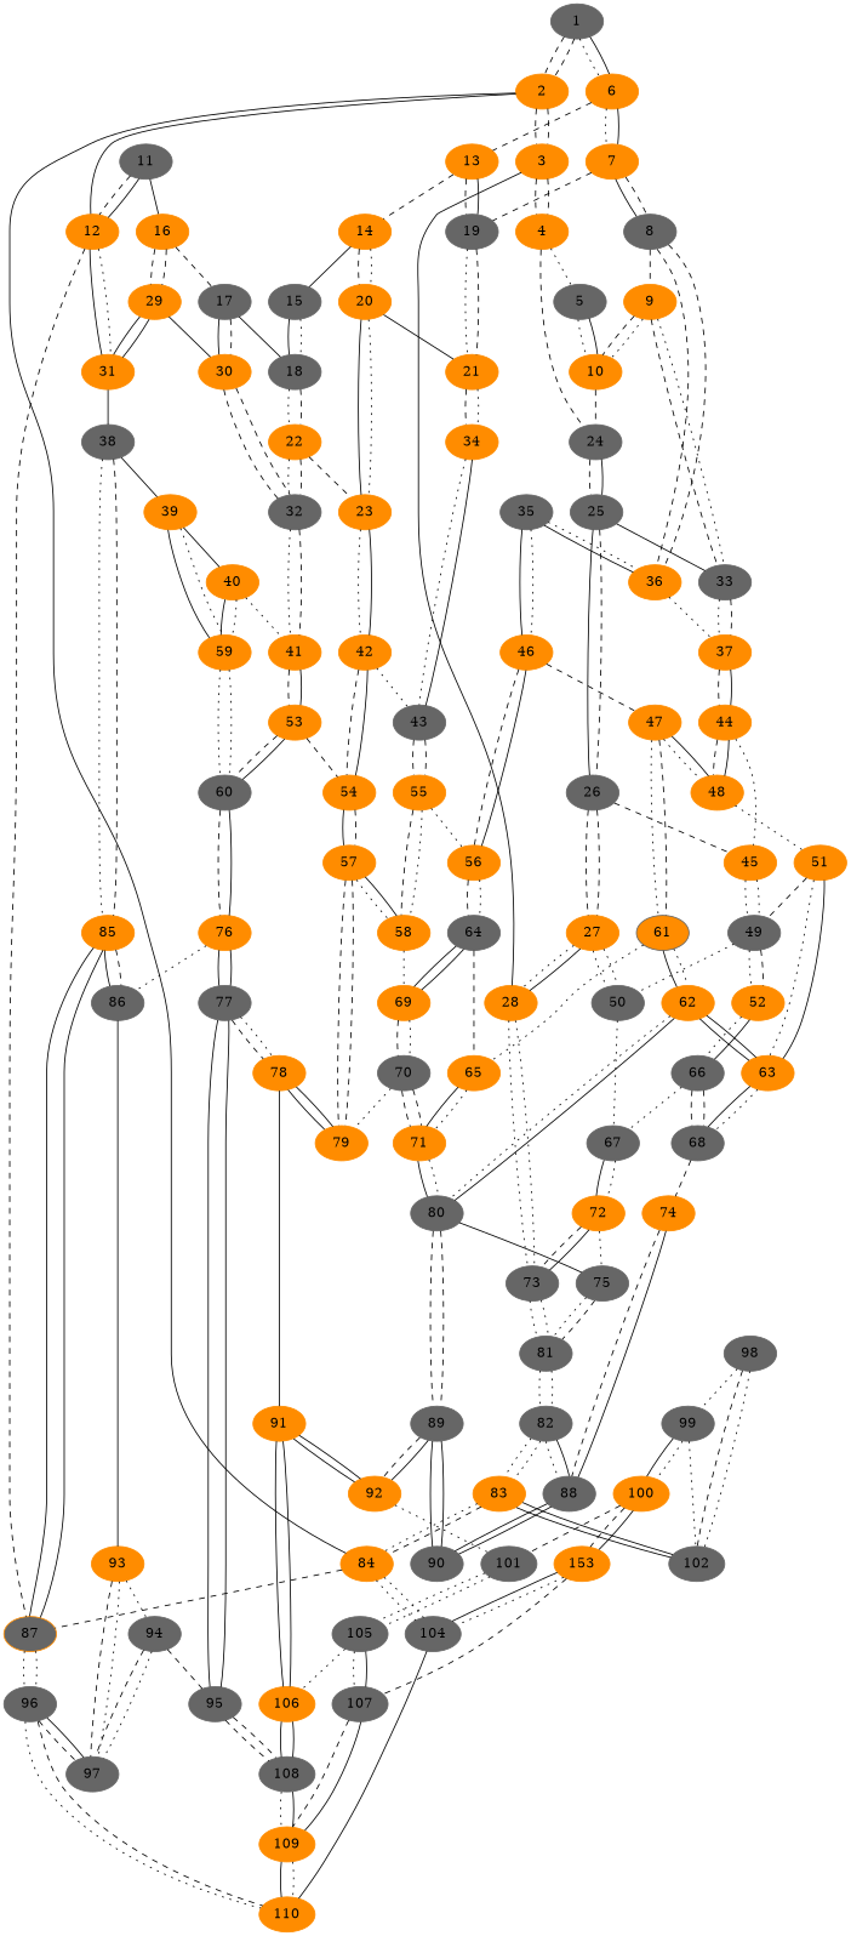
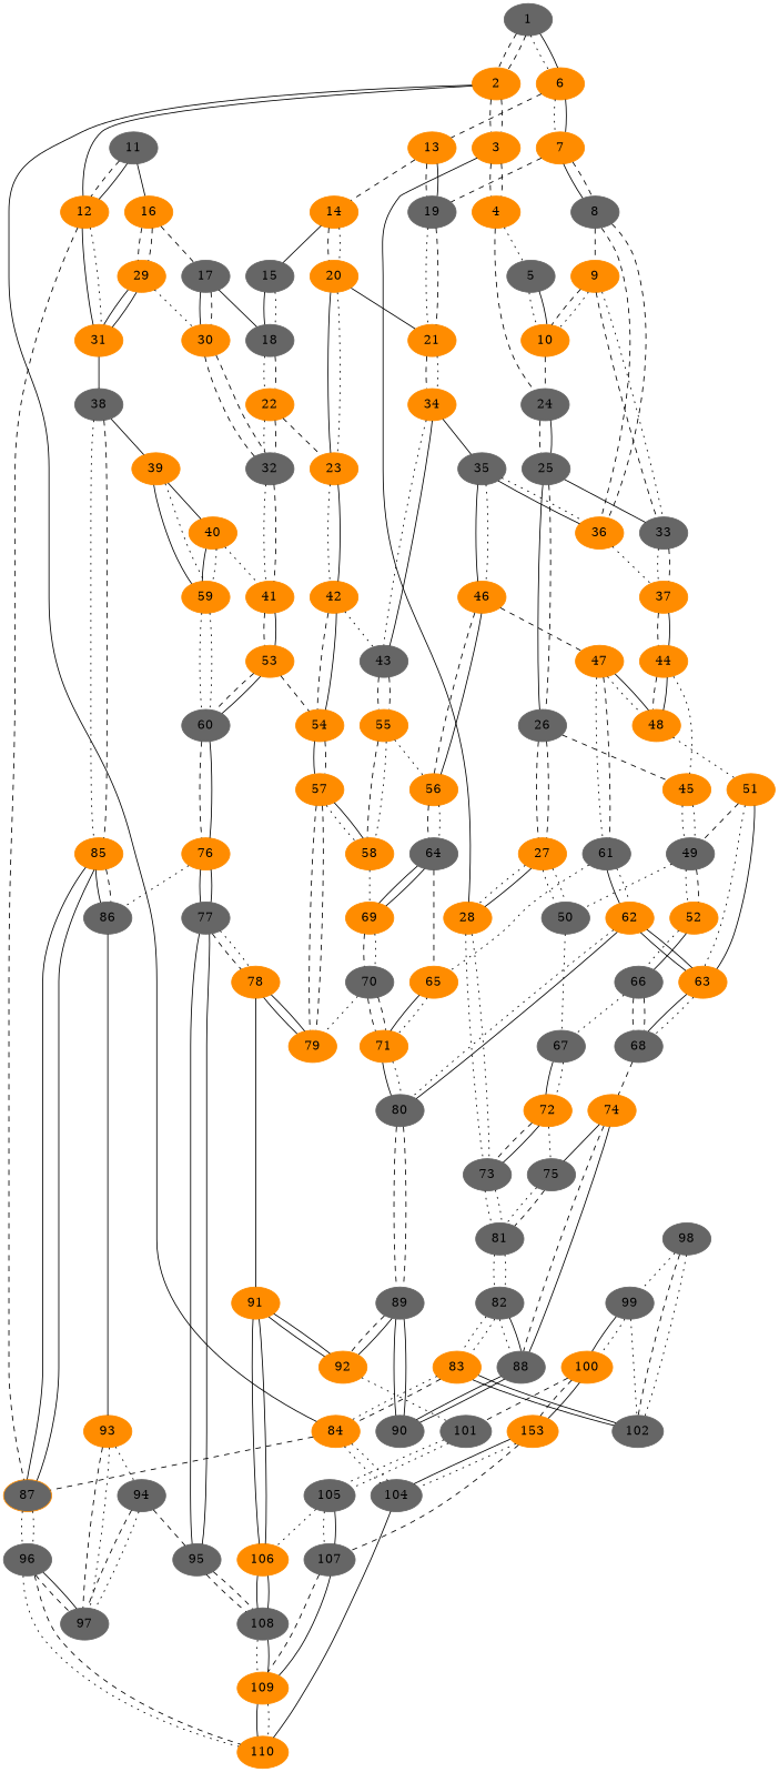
  graph {
    node [color=darkorange style=filled]
    edge [style=solid]
    1 [color=gray40]
    2
    6
    3
    12
    84
    7
    13
    4
    28
    31
    87 [fillcolor=gray40]
    104 [color=gray40]
    5 [color=gray40]
    24 [color=gray40]
    73 [color=gray40]
    10
    25 [color=gray40]
    8 [color=gray40]
    19 [color=gray40]
    14
    9
    36
    21
    33 [color=gray40]
    37
    11 [color=gray40]
    16
    17 [color=gray40]
    29
    38 [color=gray40]
    96 [color=gray40]
    15 [color=gray40]
    20
    18 [color=gray40]
    23
    22
    30
    32 [color=gray40]
    34
    42
    35 [color=gray40]
    43 [color=gray40]
    41
    54
    26 [color=gray40]
    27
    45
    50 [color=gray40]
    49 [color=gray40]
    67 [color=gray40]
    81 [color=gray40]
    39
    85
    53
    44
    46
    55
    47
    56
    48
    40
    59
    86 [color=gray40]
    60 [color=gray40]
    57
    58
    51
    52
-   61 [color=gray40 fillcolor=darkorange]
+   61 [color=gray40]
    64 [color=gray40]
    62
    65
    63
    66 [color=gray40]
    72
    68 [color=gray40]
    76
    79
    69
    70 [color=gray40]
    77 [color=gray40]
    80 [color=gray40]
    71
    89 [color=gray40]
    74
    75 [color=gray40]
    88 [color=gray40]
    82 [color=gray40]
    90 [color=gray40]
    78
    95 [color=gray40]
    93
    91
    108 [color=gray40]
    92
    106
    83
    102 [color=gray40]
    110
    94 [color=gray40]
    97 [color=gray40]
    101 [color=gray40]
    105 [color=gray40]
    109
    98 [color=gray40]
    99 [color=gray40]
    100
    n109 [label=153]
    107 [color=gray40]
    1 -- 2 [style=dashed]
    1 -- 2 [style=dashed]
    1 -- 6 [style=dotted]
    1 -- 6
    2 -- 3 [style=dashed]
    2 -- 3 [style=dashed]
    2 -- 12
    2 -- 84
    6 -- 7 [style=dotted]
    6 -- 7
    6 -- 13 [style=dashed]
    3 -- 4 [style=dashed]
    3 -- 4 [style=dashed]
    3 -- 28
    12 -- 31
    12 -- 31 [style=dotted]
    12 -- 87 [style=dashed]
    84 -- 87 [style=dashed]
    84 -- 104 [style=dotted]
    84 -- 104 [style=dotted]
    7 -- 8
    7 -- 8 [style=dashed]
    7 -- 19 [style=dashed]
    13 -- 19 [style=dashed]
    13 -- 19
    13 -- 14 [style=dashed]
    4 -- 5 [style=dotted]
    4 -- 24 [style=dashed]
    28 -- 73 [style=dotted]
    28 -- 73 [style=dotted]
    31 -- 38
    87 -- 96 [style=dotted]
    87 -- 96 [style=dotted]
    104 -- 110
    5 -- 10 [style=dotted]
    5 -- 10
    24 -- 25 [style=dashed]
    24 -- 25
    73 -- 81 [style=dotted]
    73 -- 81 [style=dotted]
    10 -- 24 [style=dashed]
    25 -- 33
    25 -- 26
    25 -- 26 [style=dashed]
    8 -- 9 [style=dashed]
    8 -- 36 [style=dashed]
    8 -- 36 [style=dashed]
    19 -- 21 [style=dotted]
    19 -- 21 [style=dashed]
    14 -- 15
    14 -- 20 [style=dashed]
    14 -- 20 [style=dotted]
    9 -- 10 [style=dashed]
    9 -- 10 [style=dotted]
    9 -- 33 [style=dashed]
    9 -- 33 [style=dotted]
    36 -- 37 [style=dotted]
    21 -- 34 [style=dashed]
    21 -- 34 [style=dotted]
    33 -- 37 [style=dotted]
    33 -- 37 [style=dashed]
    37 -- 44 [style=dashed]
    37 -- 44
    11 -- 12 [style=dashed]
    11 -- 12
    11 -- 16
    16 -- 17 [style=dashed]
    16 -- 29 [style=dashed]
    16 -- 29 [style=dashed]
    17 -- 18
    17 -- 30
    17 -- 30 [style=dashed]
    29 -- 31
    29 -- 31
-   29 -- 30
+   29 -- 30 [style=dotted]
    38 -- 39
    38 -- 85 [style=dotted]
    38 -- 85 [style=dashed]
    96 -- 110 [style=dotted]
    96 -- 110 [style=dashed]
    96 -- 97 [style=dashed]
    96 -- 97
    15 -- 18
    15 -- 18 [style=dotted]
    20 -- 21
    20 -- 23
    20 -- 23 [style=dotted]
    18 -- 22 [style=dotted]
    18 -- 22 [style=dashed]
    23 -- 42 [style=dotted]
    23 -- 42
    22 -- 23 [style=dashed]
    22 -- 32 [style=dotted]
    22 -- 32 [style=dashed]
    30 -- 32 [style=dashed]
    30 -- 32 [style=dashed]
    32 -- 41 [style=dotted]
    32 -- 41 [style=dashed]
+   34 -- 35
    34 -- 43 [style=dotted]
    34 -- 43
    42 -- 43 [style=dotted]
    42 -- 54 [style=dashed]
    42 -- 54
    35 -- 36
    35 -- 36 [style=dotted]
    35 -- 46
    35 -- 46 [style=dotted]
    43 -- 55 [style=dashed]
    43 -- 55 [style=dashed]
    41 -- 53 [style=dashed]
    41 -- 53
    54 -- 57
    54 -- 57 [style=dashed]
    26 -- 27 [style=dashed]
    26 -- 27 [style=dashed]
    26 -- 45 [style=dashed]
    27 -- 28 [style=dotted]
    27 -- 28
    27 -- 50 [style=dotted]
    27 -- 50 [style=dotted]
    45 -- 49 [style=dotted]
    45 -- 49 [style=dotted]
    50 -- 67 [style=dotted]
    49 -- 50 [style=dotted]
    49 -- 52 [style=dotted]
    49 -- 52 [style=dashed]
    67 -- 72
    67 -- 72 [style=dotted]
    81 -- 82 [style=dotted]
    81 -- 82 [style=dotted]
    39 -- 40
    39 -- 59
    39 -- 59 [style=dotted]
    85 -- 87
    85 -- 87
    85 -- 86
    85 -- 86 [style=dashed]
    53 -- 54 [style=dashed]
    53 -- 60 [style=dashed]
    53 -- 60
    44 -- 45 [style=dotted]
    44 -- 48 [style=dashed]
    44 -- 48
    46 -- 47 [style=dashed]
    46 -- 56 [style=dashed]
    46 -- 56
    55 -- 56 [style=dotted]
    55 -- 58 [style=dashed]
    55 -- 58 [style=dotted]
    47 -- 48 [style=dotted]
    47 -- 48
    47 -- 61 [style=dotted]
    47 -- 61 [style=dashed]
    56 -- 64 [style=dashed]
    56 -- 64 [style=dotted]
    48 -- 51 [style=dotted]
    40 -- 41 [style=dotted]
    40 -- 59
    40 -- 59 [style=dotted]
    59 -- 60 [style=dotted]
    59 -- 60 [style=dotted]
    86 -- 93
    60 -- 76 [style=dashed]
    60 -- 76
    57 -- 58 [style=dotted]
    57 -- 58
    57 -- 79 [style=dashed]
    57 -- 79 [style=dashed]
    58 -- 69 [style=dotted]
    51 -- 49 [style=dashed]
    51 -- 63 [style=dotted]
    51 -- 63
    52 -- 66 [style=dotted]
    52 -- 66
    61 -- 62
    61 -- 62 [style=dotted]
    61 -- 65 [style=dotted]
    64 -- 65 [style=dashed]
    64 -- 69
    64 -- 69
    62 -- 63
    62 -- 63
    62 -- 80 [style=dotted]
    62 -- 80
    65 -- 71
    65 -- 71 [style=dotted]
    63 -- 68
    63 -- 68 [style=dotted]
    66 -- 67 [style=dotted]
    66 -- 68 [style=dashed]
    66 -- 68 [style=dashed]
    72 -- 73 [style=dashed]
    72 -- 73
    72 -- 75 [style=dotted]
    68 -- 74 [style=dashed]
    76 -- 86 [style=dotted]
    76 -- 77
    76 -- 77
    69 -- 70 [style=dashed]
    69 -- 70 [style=dotted]
    70 -- 79 [style=dotted]
    70 -- 71 [style=dashed]
    70 -- 71 [style=dashed]
    77 -- 78 [style=dashed]
    77 -- 78 [style=dotted]
    77 -- 95
    77 -- 95
    80 -- 89 [style=dashed]
    80 -- 89 [style=dashed]
    71 -- 80
    71 -- 80 [style=dotted]
    89 -- 90
    89 -- 90
    89 -- 92 [style=dashed]
    89 -- 92
-   80 -- 75
+   74 -- 75
    74 -- 88 [style=dashed]
    74 -- 88
    75 -- 81 [style=dotted]
    75 -- 81 [style=dashed]
    88 -- 90
    88 -- 90
    82 -- 88 [style=dotted]
    82 -- 88
    82 -- 83 [style=dotted]
    82 -- 83 [style=dotted]
    78 -- 79
    78 -- 79
    78 -- 91
    95 -- 108 [style=dashed]
    95 -- 108 [style=dashed]
    93 -- 94 [style=dotted]
    93 -- 97 [style=dashed]
    93 -- 97 [style=dotted]
    91 -- 92
    91 -- 92
    91 -- 106
    91 -- 106
    108 -- 109 [style=dotted]
    108 -- 109
    92 -- 101 [style=dotted]
    106 -- 108
    106 -- 108
    83 -- 84 [style=dotted]
    83 -- 84 [style=dashed]
    83 -- 102
    83 -- 102
    94 -- 95 [style=dashed]
    94 -- 97 [style=dashed]
    94 -- 97 [style=dotted]
    101 -- 105 [style=dotted]
    101 -- 105 [style=dotted]
    105 -- 106 [style=dotted]
    105 -- 107 [style=dotted]
    105 -- 107
    109 -- 110
    109 -- 110 [style=dotted]
    98 -- 102 [style=dashed]
    98 -- 102 [style=dotted]
    98 -- 99 [style=dotted]
    99 -- 102 [style=dotted]
    99 -- 100
    99 -- 100 [style=dotted]
    100 -- 101 [style=dashed]
    100 -- n109 [style=dashed]
    100 -- n109
    n109 -- 104
    n109 -- 104 [style=dotted]
    n109 -- 107 [style=dashed]
    107 -- 109 [style=dashed]
    107 -- 109
  }
